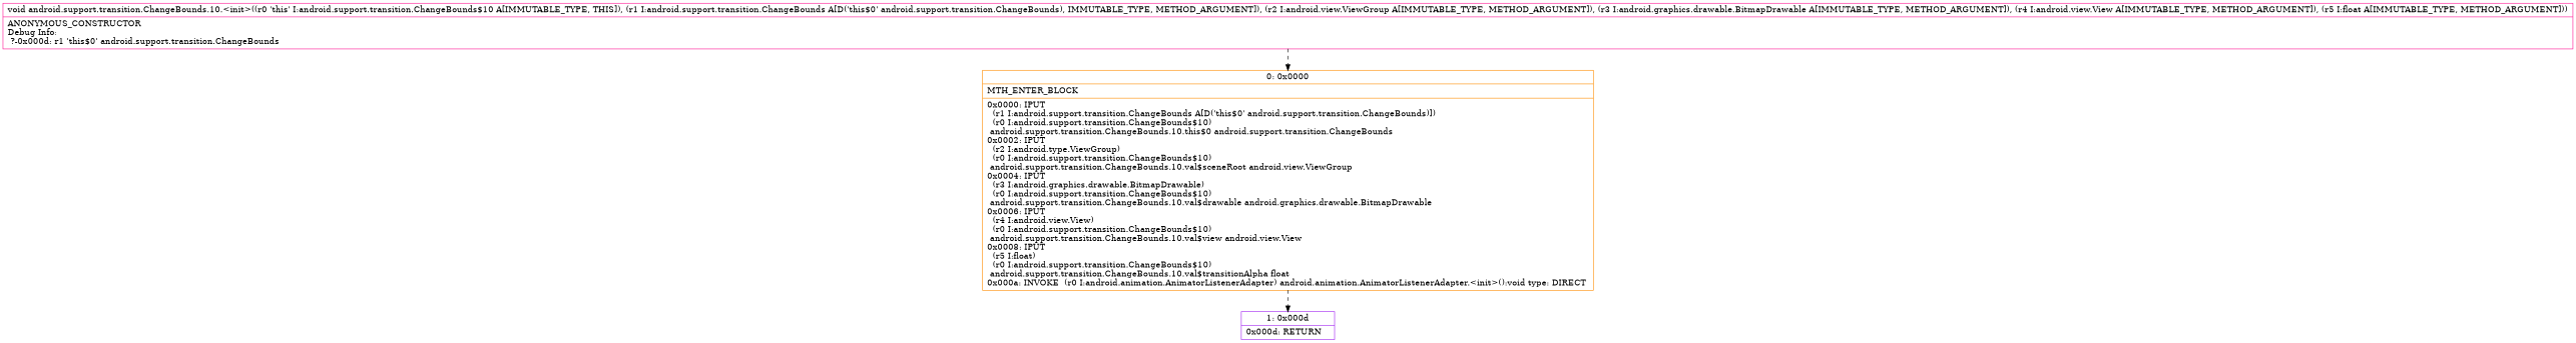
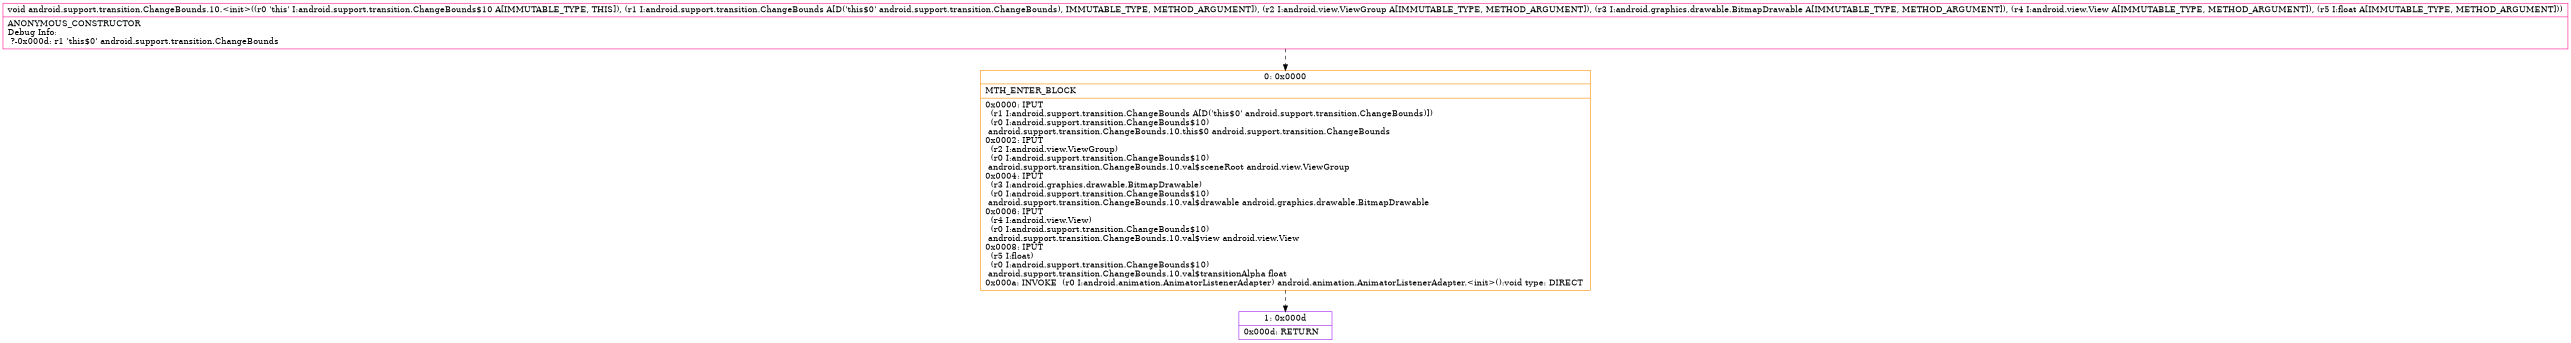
  digraph {
    node [shape=record]
    edge [style=dashed arrowhead=normal]
-   n1 [label="{0\:\ 0x0000|MTH_ENTER_BLOCK\l|0x0000: IPUT  \l  (r1 I:android.support.transition.ChangeBounds A[D('this$0' android.support.transition.ChangeBounds)])\l  (r0 I:android.support.transition.ChangeBounds$10)\l android.support.transition.ChangeBounds.10.this$0 android.support.transition.ChangeBounds \l0x0002: IPUT  \l  (r2 I:android.type.ViewGroup)\l  (r0 I:android.support.transition.ChangeBounds$10)\l android.support.transition.ChangeBounds.10.val$sceneRoot android.view.ViewGroup \l0x0004: IPUT  \l  (r3 I:android.graphics.drawable.BitmapDrawable)\l  (r0 I:android.support.transition.ChangeBounds$10)\l android.support.transition.ChangeBounds.10.val$drawable android.graphics.drawable.BitmapDrawable \l0x0006: IPUT  \l  (r4 I:android.view.View)\l  (r0 I:android.support.transition.ChangeBounds$10)\l android.support.transition.ChangeBounds.10.val$view android.view.View \l0x0008: IPUT  \l  (r5 I:float)\l  (r0 I:android.support.transition.ChangeBounds$10)\l android.support.transition.ChangeBounds.10.val$transitionAlpha float \l0x000a: INVOKE  (r0 I:android.animation.AnimatorListenerAdapter) android.animation.AnimatorListenerAdapter.\<init\>():void type: DIRECT \l}" color=darkorange]
+   n1 [label="{0\:\ 0x0000|MTH_ENTER_BLOCK\l|0x0000: IPUT  \l  (r1 I:android.support.transition.ChangeBounds A[D('this$0' android.support.transition.ChangeBounds)])\l  (r0 I:android.support.transition.ChangeBounds$10)\l android.support.transition.ChangeBounds.10.this$0 android.support.transition.ChangeBounds \l0x0002: IPUT  \l  (r2 I:android.view.ViewGroup)\l  (r0 I:android.support.transition.ChangeBounds$10)\l android.support.transition.ChangeBounds.10.val$sceneRoot android.view.ViewGroup \l0x0004: IPUT  \l  (r3 I:android.graphics.drawable.BitmapDrawable)\l  (r0 I:android.support.transition.ChangeBounds$10)\l android.support.transition.ChangeBounds.10.val$drawable android.graphics.drawable.BitmapDrawable \l0x0006: IPUT  \l  (r4 I:android.view.View)\l  (r0 I:android.support.transition.ChangeBounds$10)\l android.support.transition.ChangeBounds.10.val$view android.view.View \l0x0008: IPUT  \l  (r5 I:float)\l  (r0 I:android.support.transition.ChangeBounds$10)\l android.support.transition.ChangeBounds.10.val$transitionAlpha float \l0x000a: INVOKE  (r0 I:android.animation.AnimatorListenerAdapter) android.animation.AnimatorListenerAdapter.\<init\>():void type: DIRECT \l}" color=darkorange]
    n2 [label="{1\:\ 0x000d|0x000d: RETURN   \l}" color=purple]
    n3 [label="{void android.support.transition.ChangeBounds.10.\<init\>((r0 'this' I:android.support.transition.ChangeBounds$10 A[IMMUTABLE_TYPE, THIS]), (r1 I:android.support.transition.ChangeBounds A[D('this$0' android.support.transition.ChangeBounds), IMMUTABLE_TYPE, METHOD_ARGUMENT]), (r2 I:android.view.ViewGroup A[IMMUTABLE_TYPE, METHOD_ARGUMENT]), (r3 I:android.graphics.drawable.BitmapDrawable A[IMMUTABLE_TYPE, METHOD_ARGUMENT]), (r4 I:android.view.View A[IMMUTABLE_TYPE, METHOD_ARGUMENT]), (r5 I:float A[IMMUTABLE_TYPE, METHOD_ARGUMENT]))  | ANONYMOUS_CONSTRUCTOR\lDebug Info:\l  ?\-0x000d: r1 'this$0' android.support.transition.ChangeBounds\l}" color=deeppink]
    n1 -> n2
    n3 -> n1
  }
